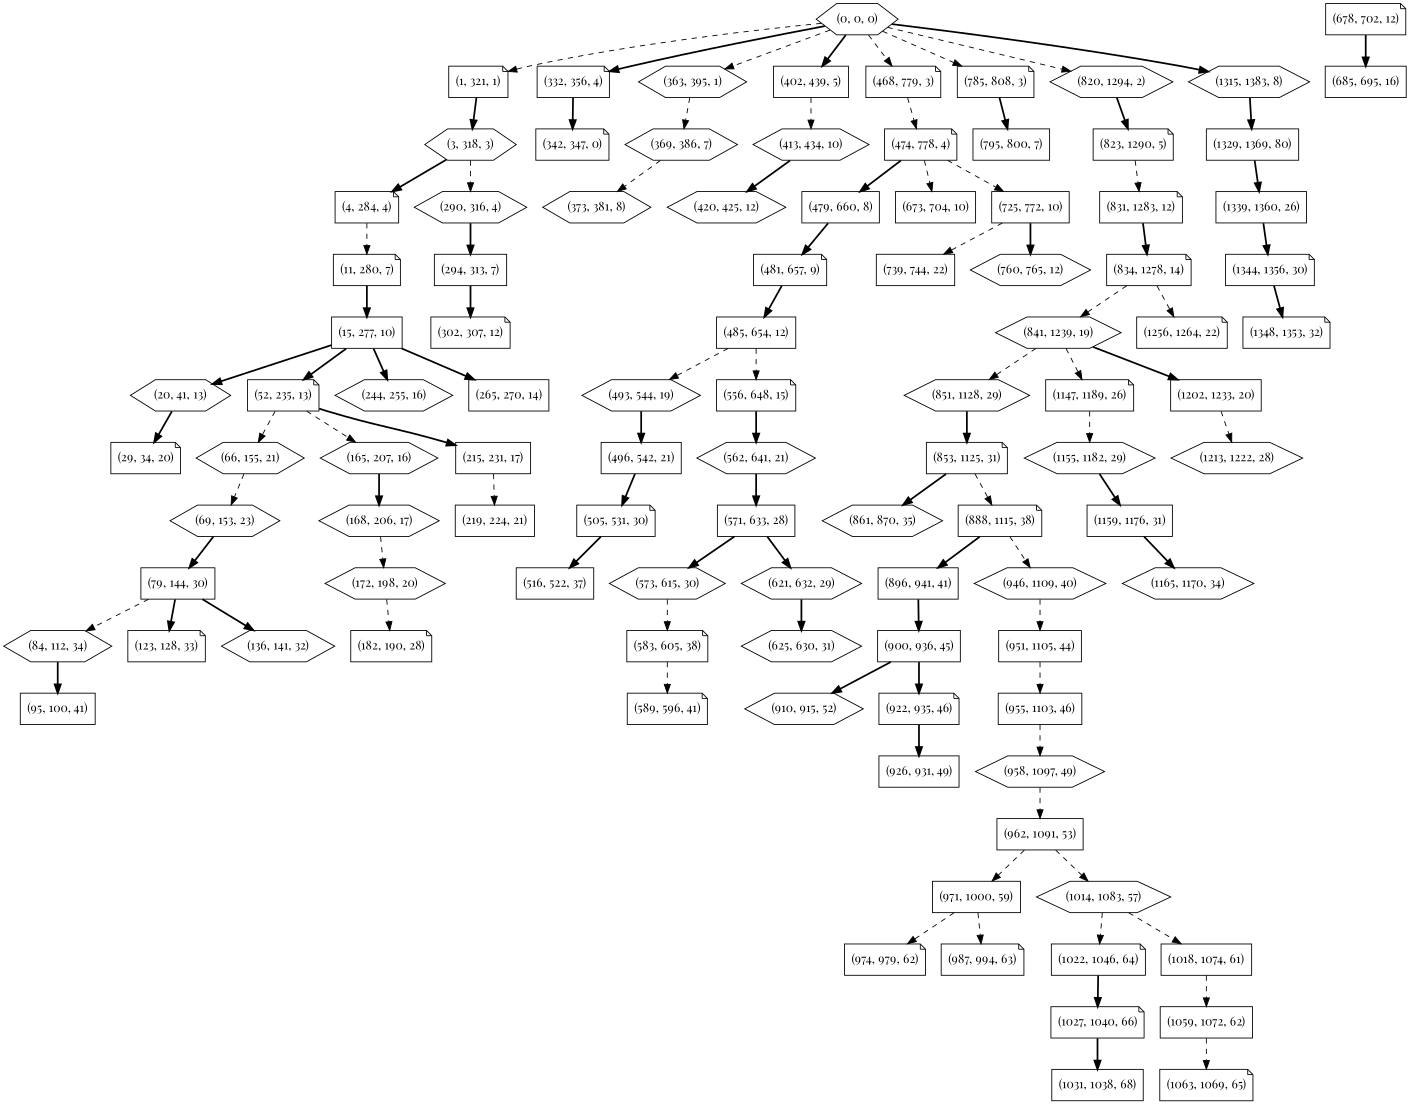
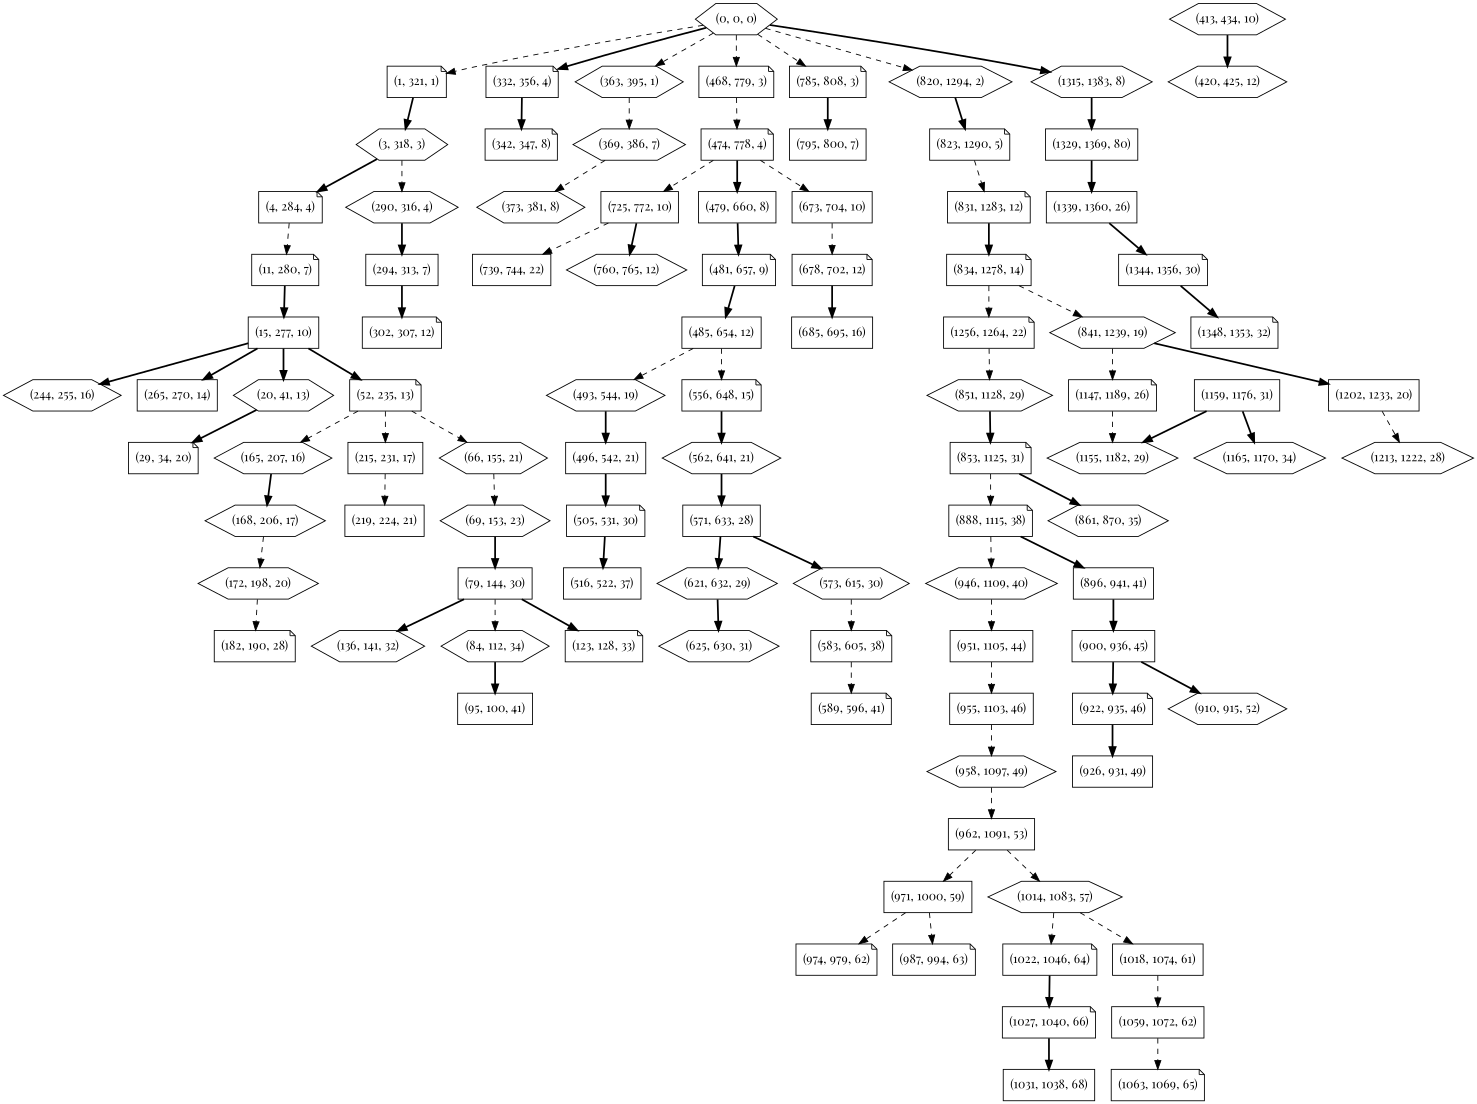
  digraph {
    fontname="Playfair Display"
    node [fontname="Playfair Display" shape=hexagon]
    edge [fontname="Playfair Display" style=bold]
    "(1, 321, 1)" [shape=note]
    "(0, 0, 0)"
    "(332, 356, 4)" [shape=note]
    "(363, 395, 1)"
-   "(402, 439, 5)" [shape=box]
    "(468, 779, 3)" [shape=note]
    "(785, 808, 3)" [shape=note]
    "(820, 1294, 2)"
    "(1315, 1383, 8)"
    "(3, 318, 3)"
-   "(342, 347, 8)" [shape=note label="(342, 347, 0)"]
+   "(342, 347, 8)" [shape=note]
    "(369, 386, 7)"
    "(413, 434, 10)"
    "(474, 778, 4)" [shape=note]
    "(795, 800, 7)" [shape=box]
    "(823, 1290, 5)" [shape=note]
    n17 [label="(1329, 1369, 80)" shape=box]
    "(4, 284, 4)" [shape=note]
    "(290, 316, 4)"
    "(11, 280, 7)" [shape=note]
    "(294, 313, 7)" [shape=box]
    "(15, 277, 10)" [shape=box]
    "(20, 41, 13)"
    "(52, 235, 13)" [shape=note]
    "(244, 255, 16)"
    "(265, 270, 14)" [shape=box]
    "(29, 34, 20)" [shape=note]
    "(66, 155, 21)"
    "(165, 207, 16)"
    "(215, 231, 17)" [shape=box]
    "(69, 153, 23)"
    "(168, 206, 17)"
    "(219, 224, 21)" [shape=box]
    "(79, 144, 30)" [shape=box]
    "(84, 112, 34)"
    "(123, 128, 33)" [shape=note]
    "(136, 141, 32)"
    "(95, 100, 41)" [shape=box]
    "(172, 198, 20)"
    "(182, 190, 28)" [shape=note]
    "(302, 307, 12)" [shape=note]
    "(373, 381, 8)"
    "(420, 425, 12)"
    "(479, 660, 8)" [shape=box]
    "(673, 704, 10)" [shape=box]
    "(725, 772, 10)" [shape=box]
    "(481, 657, 9)" [shape=note]
    "(678, 702, 12)" [shape=note]
    "(739, 744, 22)" [shape=box]
    "(760, 765, 12)"
    "(485, 654, 12)" [shape=box]
    "(493, 544, 19)"
    "(556, 648, 15)" [shape=note]
    "(496, 542, 21)" [shape=box]
    "(562, 641, 21)"
    "(505, 531, 30)" [shape=note]
    "(516, 522, 37)" [shape=box]
    "(571, 633, 28)" [shape=box]
    "(573, 615, 30)"
    "(621, 632, 29)"
    "(583, 605, 38)" [shape=note]
    "(625, 630, 31)"
    "(589, 596, 41)" [shape=note]
    "(685, 695, 16)" [shape=box]
    "(831, 1283, 12)" [shape=note]
    "(834, 1278, 14)" [shape=note]
    "(841, 1239, 19)"
    "(1256, 1264, 22)" [shape=note]
    "(851, 1128, 29)"
    "(1147, 1189, 26)" [shape=note]
    "(1202, 1233, 20)" [shape=box]
    "(853, 1125, 31)" [shape=note]
    "(1155, 1182, 29)"
    "(1213, 1222, 28)"
    "(861, 870, 35)"
    "(888, 1115, 38)" [shape=note]
    "(896, 941, 41)" [shape=box]
    "(946, 1109, 40)"
    "(900, 936, 45)" [shape=box]
    "(951, 1105, 44)" [shape=box]
    "(910, 915, 52)"
    "(922, 935, 46)" [shape=note]
    "(926, 931, 49)" [shape=box]
    "(955, 1103, 46)" [shape=box]
    "(958, 1097, 49)"
    "(962, 1091, 53)" [shape=box]
    "(971, 1000, 59)" [shape=box]
    "(1014, 1083, 57)"
    "(974, 979, 62)" [shape=note]
    "(987, 994, 63)" [shape=note]
    "(1022, 1046, 64)" [shape=note]
    n92 [label="(1018, 1074, 61)" shape=box]
    "(1027, 1040, 66)" [shape=note]
    "(1059, 1072, 62)" [shape=box]
    "(1031, 1038, 68)" [shape=box]
    "(1063, 1069, 65)" [shape=note]
    "(1159, 1176, 31)" [shape=box]
    "(1165, 1170, 34)"
    "(1339, 1360, 26)" [shape=box]
    "(1344, 1356, 30)" [shape=note]
    "(1348, 1353, 32)" [shape=note]
    "(1, 321, 1)" -> "(3, 318, 3)"
    "(0, 0, 0)" -> "(1, 321, 1)" [style=dashed]
    "(0, 0, 0)" -> "(332, 356, 4)"
    "(0, 0, 0)" -> "(363, 395, 1)" [style=dashed]
-   "(0, 0, 0)" -> "(402, 439, 5)"
    "(0, 0, 0)" -> "(468, 779, 3)" [style=dashed]
    "(0, 0, 0)" -> "(785, 808, 3)" [style=dashed]
    "(0, 0, 0)" -> "(820, 1294, 2)" [style=dashed]
    "(0, 0, 0)" -> "(1315, 1383, 8)"
    "(332, 356, 4)" -> "(342, 347, 8)"
    "(363, 395, 1)" -> "(369, 386, 7)" [style=dashed]
-   "(402, 439, 5)" -> "(413, 434, 10)" [style=dashed]
    "(468, 779, 3)" -> "(474, 778, 4)" [style=dashed]
    "(785, 808, 3)" -> "(795, 800, 7)"
    "(820, 1294, 2)" -> "(823, 1290, 5)"
    "(1315, 1383, 8)" -> n17
    "(3, 318, 3)" -> "(4, 284, 4)"
    "(3, 318, 3)" -> "(290, 316, 4)" [style=dashed]
    "(369, 386, 7)" -> "(373, 381, 8)" [style=dashed]
    "(413, 434, 10)" -> "(420, 425, 12)"
    "(474, 778, 4)" -> "(479, 660, 8)"
    "(474, 778, 4)" -> "(673, 704, 10)" [style=dashed]
    "(474, 778, 4)" -> "(725, 772, 10)" [style=dashed]
    "(823, 1290, 5)" -> "(831, 1283, 12)" [style=dashed]
    n17 -> "(1339, 1360, 26)"
    "(4, 284, 4)" -> "(11, 280, 7)" [style=dashed]
    "(290, 316, 4)" -> "(294, 313, 7)"
    "(11, 280, 7)" -> "(15, 277, 10)"
    "(294, 313, 7)" -> "(302, 307, 12)"
    "(15, 277, 10)" -> "(20, 41, 13)"
    "(15, 277, 10)" -> "(52, 235, 13)"
    "(15, 277, 10)" -> "(244, 255, 16)"
    "(15, 277, 10)" -> "(265, 270, 14)"
    "(20, 41, 13)" -> "(29, 34, 20)"
    "(52, 235, 13)" -> "(66, 155, 21)" [style=dashed]
    "(52, 235, 13)" -> "(165, 207, 16)" [style=dashed]
-   "(52, 235, 13)" -> "(215, 231, 17)"
+   "(52, 235, 13)" -> "(215, 231, 17)" [style=dashed]
    "(66, 155, 21)" -> "(69, 153, 23)" [style=dashed]
    "(165, 207, 16)" -> "(168, 206, 17)"
    "(215, 231, 17)" -> "(219, 224, 21)" [style=dashed]
    "(69, 153, 23)" -> "(79, 144, 30)"
    "(168, 206, 17)" -> "(172, 198, 20)" [style=dashed]
    "(79, 144, 30)" -> "(84, 112, 34)" [style=dashed]
    "(79, 144, 30)" -> "(123, 128, 33)"
    "(79, 144, 30)" -> "(136, 141, 32)"
    "(84, 112, 34)" -> "(95, 100, 41)"
    "(172, 198, 20)" -> "(182, 190, 28)" [style=dashed]
    "(479, 660, 8)" -> "(481, 657, 9)"
+   "(673, 704, 10)" -> "(678, 702, 12)" [style=dashed]
    "(725, 772, 10)" -> "(739, 744, 22)" [style=dashed]
    "(725, 772, 10)" -> "(760, 765, 12)"
    "(481, 657, 9)" -> "(485, 654, 12)"
    "(678, 702, 12)" -> "(685, 695, 16)"
    "(485, 654, 12)" -> "(493, 544, 19)" [style=dashed]
    "(485, 654, 12)" -> "(556, 648, 15)" [style=dashed]
    "(493, 544, 19)" -> "(496, 542, 21)"
    "(556, 648, 15)" -> "(562, 641, 21)"
    "(496, 542, 21)" -> "(505, 531, 30)"
    "(562, 641, 21)" -> "(571, 633, 28)"
    "(505, 531, 30)" -> "(516, 522, 37)"
    "(571, 633, 28)" -> "(573, 615, 30)"
    "(571, 633, 28)" -> "(621, 632, 29)"
    "(573, 615, 30)" -> "(583, 605, 38)" [style=dashed]
    "(621, 632, 29)" -> "(625, 630, 31)"
    "(583, 605, 38)" -> "(589, 596, 41)" [style=dashed]
    "(831, 1283, 12)" -> "(834, 1278, 14)"
    "(834, 1278, 14)" -> "(841, 1239, 19)" [style=dashed]
    "(834, 1278, 14)" -> "(1256, 1264, 22)" [style=dashed]
-   "(841, 1239, 19)" -> "(851, 1128, 29)" [style=dashed]
+   "(1256, 1264, 22)" -> "(851, 1128, 29)" [style=dashed]
    "(841, 1239, 19)" -> "(1147, 1189, 26)" [style=dashed]
    "(841, 1239, 19)" -> "(1202, 1233, 20)"
    "(851, 1128, 29)" -> "(853, 1125, 31)"
    "(1147, 1189, 26)" -> "(1155, 1182, 29)" [style=dashed]
    "(1202, 1233, 20)" -> "(1213, 1222, 28)" [style=dashed]
    "(853, 1125, 31)" -> "(861, 870, 35)"
    "(853, 1125, 31)" -> "(888, 1115, 38)" [style=dashed]
-   "(1155, 1182, 29)" -> "(1159, 1176, 31)"
+   "(1159, 1176, 31)" -> "(1155, 1182, 29)"
    "(888, 1115, 38)" -> "(896, 941, 41)"
    "(888, 1115, 38)" -> "(946, 1109, 40)" [style=dashed]
    "(896, 941, 41)" -> "(900, 936, 45)"
    "(946, 1109, 40)" -> "(951, 1105, 44)" [style=dashed]
    "(900, 936, 45)" -> "(910, 915, 52)"
    "(900, 936, 45)" -> "(922, 935, 46)"
    "(951, 1105, 44)" -> "(955, 1103, 46)" [style=dashed]
    "(922, 935, 46)" -> "(926, 931, 49)"
    "(955, 1103, 46)" -> "(958, 1097, 49)" [style=dashed]
    "(958, 1097, 49)" -> "(962, 1091, 53)" [style=dashed]
    "(962, 1091, 53)" -> "(971, 1000, 59)" [style=dashed]
    "(962, 1091, 53)" -> "(1014, 1083, 57)" [style=dashed]
    "(971, 1000, 59)" -> "(974, 979, 62)" [style=dashed]
    "(971, 1000, 59)" -> "(987, 994, 63)" [style=dashed]
    "(1014, 1083, 57)" -> "(1022, 1046, 64)" [style=dashed]
    "(1014, 1083, 57)" -> n92 [style=dashed]
    "(1022, 1046, 64)" -> "(1027, 1040, 66)"
    n92 -> "(1059, 1072, 62)" [style=dashed]
    "(1027, 1040, 66)" -> "(1031, 1038, 68)"
    "(1059, 1072, 62)" -> "(1063, 1069, 65)" [style=dashed]
    "(1159, 1176, 31)" -> "(1165, 1170, 34)"
    "(1339, 1360, 26)" -> "(1344, 1356, 30)"
    "(1344, 1356, 30)" -> "(1348, 1353, 32)"
  }
